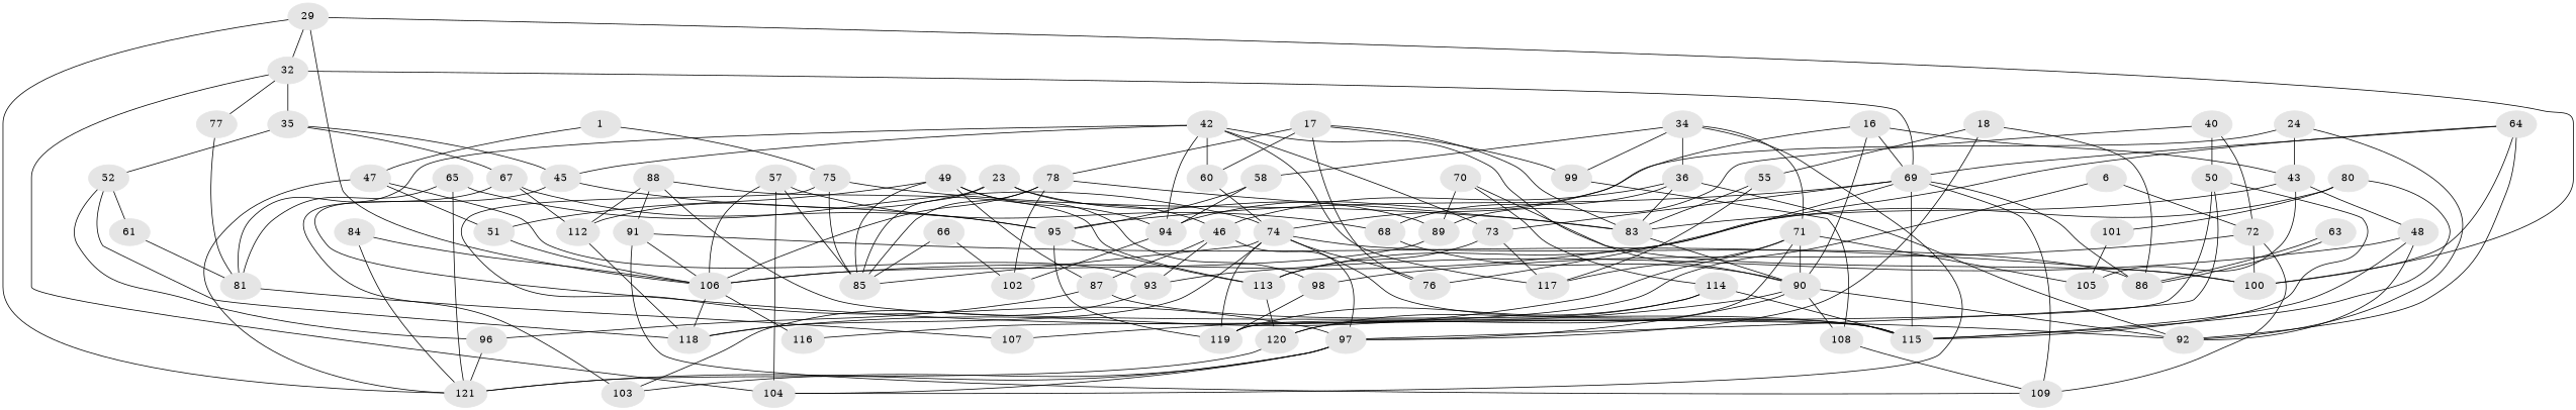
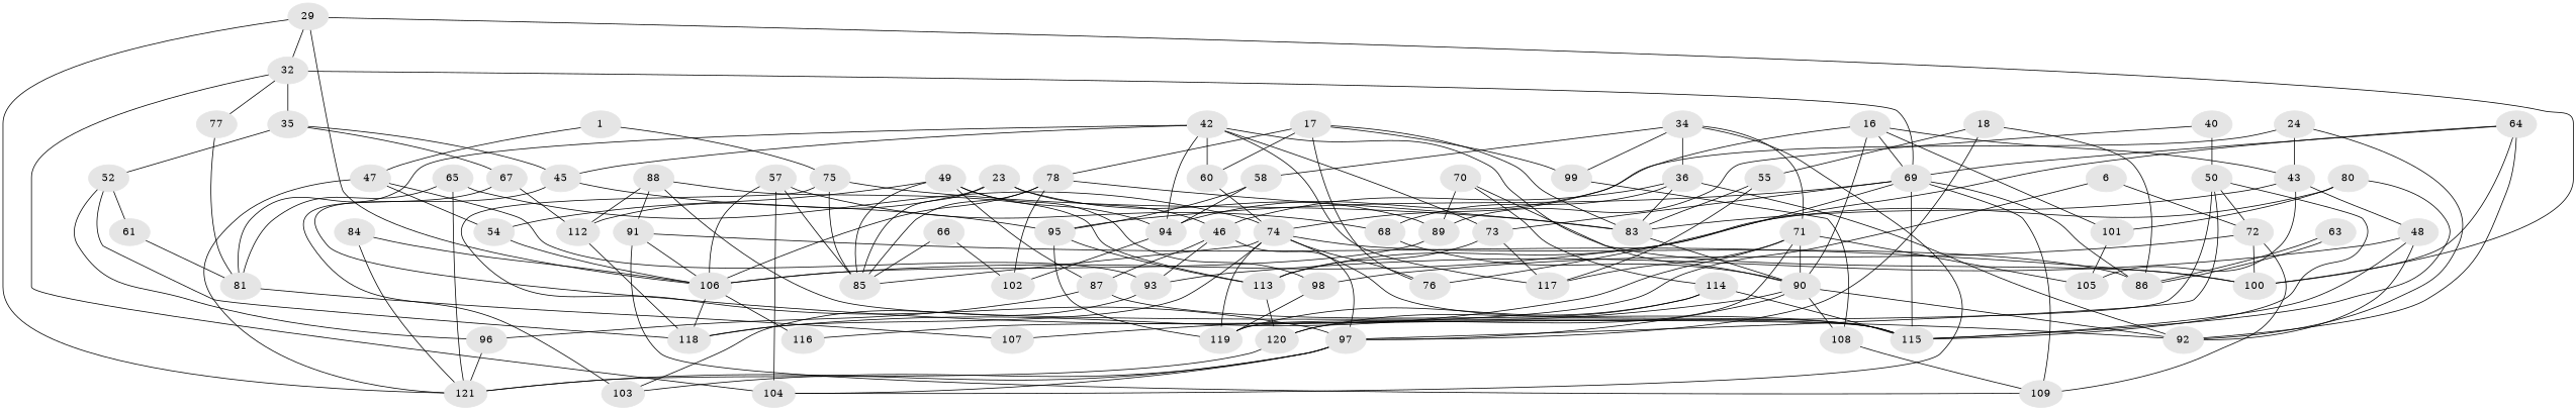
  graph {
    node [color=gray90 style=filled]
    1
    47
    75
    121 [super="+44"]
    93
-   54 [label=51]
+   54
    83 [super="+14"]
    97 [super="+62+39"]
    85
    6
    72
    116 [super="+111"]
    65 [super="+53"]
    74 [super="+56"]
    81
    100
    98
    109 [super="+38"]
    86 [super="+59"]
    16
    43
    69 [super="+11+27"]
    90 [super="+31+28"]
    101
    48
    105
    76
    73 [super="+41"]
    95 [super="+25"]
    115 [super="+110"]
    119
    118
    92 [super="+20"]
    107
    108
    17
    60
    78 [super="+2"]
    99 [super="+10"]
    106 [super="+5+82"]
    102
    18
    55
    117 [super="+37"]
    104
    103 [super="+79"]
    46 [super="+19"]
    87
    23
    89
    112 [super="+13"]
    24
    94
    29
    32
    35
    77
    45
    52
    67
    36 [super="+4"]
    68
    34
    58
    71
    120 [super="+33"]
    61
    96
    40
    50
    42 [super="+30"]
    113 [super="+12"]
    49
    57 [super="+51"]
    63
    64 [super="+22"]
    66
    70
    114
    80
    84
    88
    91
    1 -- 47
    1 -- 75
    47 -- 121
    47 -- 93
    47 -- 54
    75 -- 83 [weight=2]
    75 -- 97
    75 -- 85
    93 -- 103
    54 -- 106
    83 -- 90
    97 -- 121 [weight=2]
    97 -- 104
    97 -- 103
    6 -- 72
    6 -- 116
    72 -- 100
    72 -- 98
    72 -- 109 [weight=2]
    65 -- 121 [weight=2]
    65 -- 74
    65 -- 81
    74 -- 85
    74 -- 86
    74 -- 76
    74 -- 115
    74 -- 119
    74 -- 118
    81 -- 107
    98 -- 119
    16 -- 74 [weight=2]
    16 -- 43
    16 -- 69
    16 -- 90 [weight=3]
+   16 -- 101
    43 -- 83
    43 -- 48
    43 -- 105
    69 -- 109
    69 -- 86 [weight=2]
    69 -- 76
    69 -- 73 [weight=2]
    69 -- 95
    69 -- 115
    90 -- 97 [weight=2]
    90 -- 92
    90 -- 107
    90 -- 108
    101 -- 105
    48 -- 93
    48 -- 115
    48 -- 92
    73 -- 117
    73 -- 113
    95 -- 119
    95 -- 113
    108 -- 109
    17 -- 83
    17 -- 76
    17 -- 60
    17 -- 78 [weight=2]
    17 -- 99
    60 -- 74
    78 -- 83
    78 -- 85
    78 -- 106 [weight=2]
    78 -- 102
    99 -- 108
    106 -- 116 [weight=2]
    106 -- 118
    18 -- 97
    18 -- 86
    18 -- 55
    55 -- 83
    55 -- 117
    46 -- 93
    46 -- 97
    46 -- 87
    87 -- 115
    87 -- 96
    23 -- 85
    23 -- 46
    23 -- 89
    23 -- 112
    89 -- 106
    112 -- 118
    24 -- 43
    24 -- 92
    24 -- 94
    94 -- 102
    29 -- 121
    29 -- 100
    29 -- 106
    29 -- 32
    32 -- 69
    32 -- 104
    32 -- 35
    32 -- 77
    35 -- 45
    35 -- 52
    35 -- 67
    77 -- 81
    45 -- 95
    45 -- 92 [weight=2]
    52 -- 118
    52 -- 61
    52 -- 96
-   67 -- 95
    67 -- 103 [weight=2]
    67 -- 112
    36 -- 83
    36 -- 92
    36 -- 46
    36 -- 68
    68 -- 90
    34 -- 99
    34 -- 104
    34 -- 36
    34 -- 58
    34 -- 71
    58 -- 95
    58 -- 94
    71 -- 90
    71 -- 105
    71 -- 118
    71 -- 117
    71 -- 120
    120 -- 121 [weight=2]
    61 -- 81
    96 -- 121
    40 -- 89
    40 -- 50
    50 -- 97
-   40 -- 72
+   50 -- 72
    50 -- 115
    50 -- 119
    42 -- 81
    42 -- 90
    42 -- 73
    42 -- 60
    42 -- 117
    42 -- 94
    42 -- 45
    113 -- 120 [weight=2]
    49 -- 54
    49 -- 85
    49 -- 98
    49 -- 87
    49 -- 94
    57 -- 85 [weight=2]
    57 -- 106
    57 -- 104
    57 -- 68
    63 -- 86 [weight=2]
    63 -- 86
    64 -- 100
    64 -- 69
    64 -- 92 [weight=2]
    64 -- 113
    66 -- 85
    66 -- 102
    70 -- 100
    70 -- 89
    70 -- 114
    114 -- 115
    114 -- 119
    114 -- 120
    80 -- 101
    80 -- 115
    80 -- 106
    84 -- 121
    84 -- 106
    88 -- 115
    88 -- 112
    88 -- 113
    88 -- 91
    91 -- 100
    91 -- 109
    91 -- 106
  }
